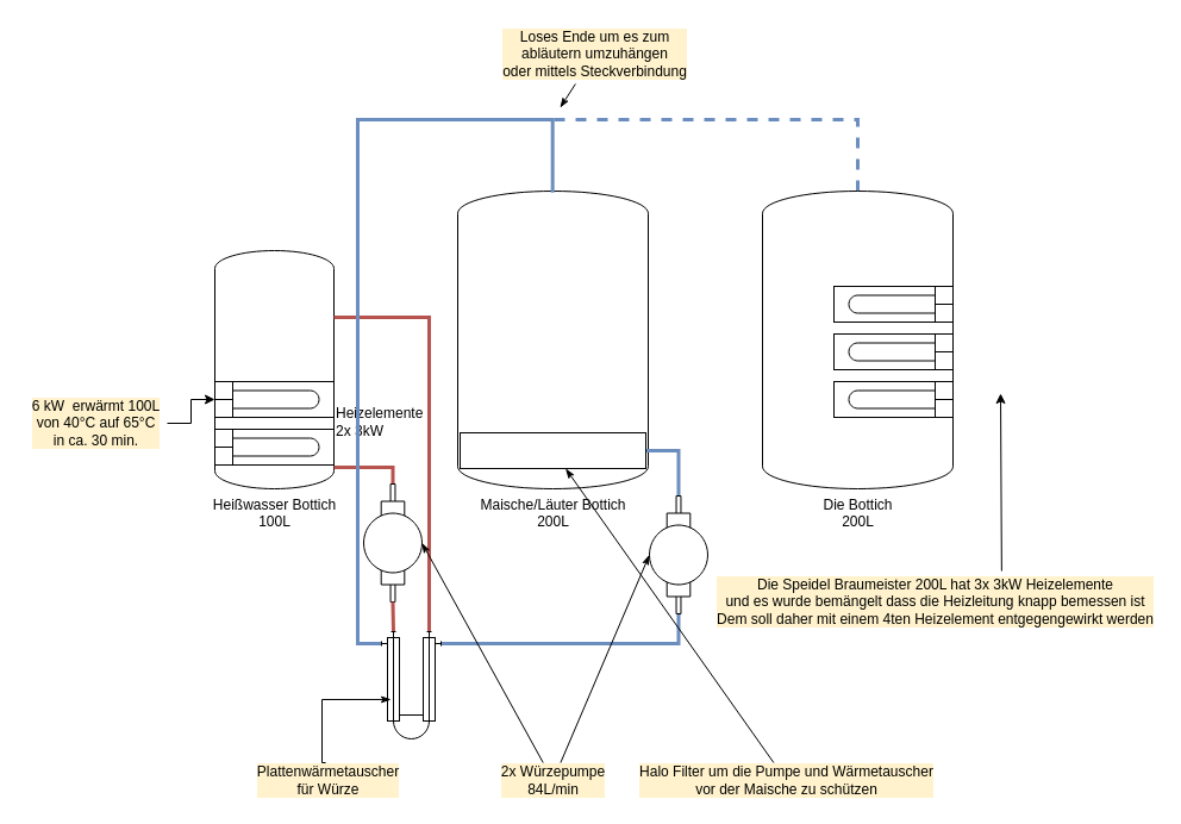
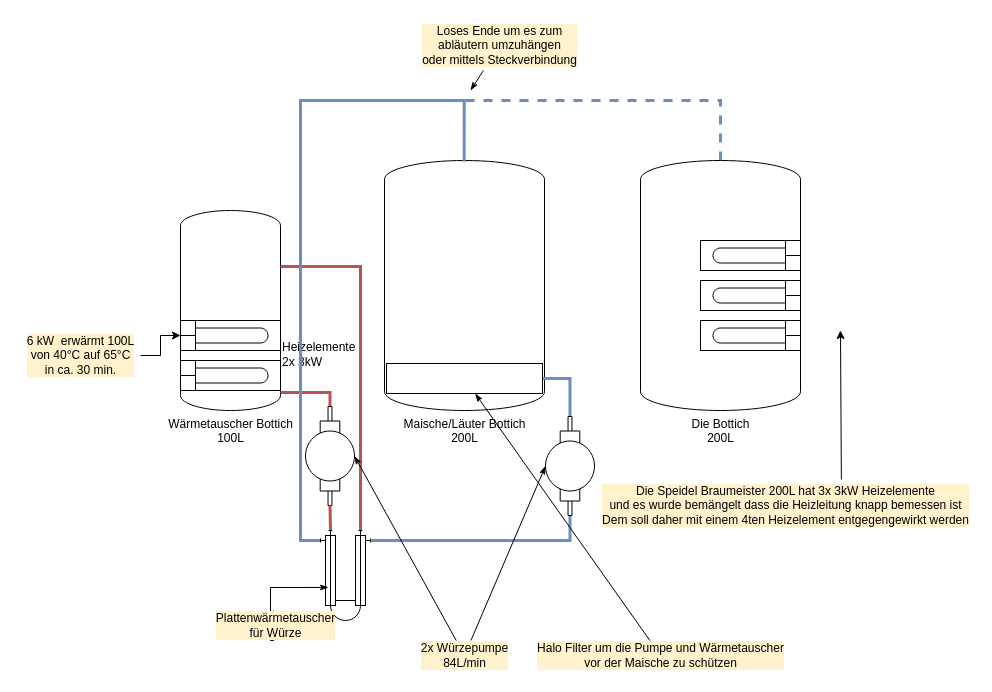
  <mxCell id="0" />
  <mxCell id="1" parent="0" />
- <mxCell id="2" value="&lt;div&gt;Heißwasser Bottich&lt;/div&gt;&lt;div&gt;100L&lt;br&gt;&lt;/div&gt;" style="shape=mxgraph.pid.vessels.pressurized_vessel;html=1;pointerEvents=1;align=center;verticalLabelPosition=bottom;verticalAlign=top;dashed=0;" parent="1" vertex="1"><mxGeometry x="180" y="210" width="100" height="200" as="geometry" /></mxCell>
+ <mxCell id="2" value="&lt;div&gt;Wärmetauscher Bottich&lt;/div&gt;&lt;div&gt;100L&lt;br&gt;&lt;/div&gt;" style="shape=mxgraph.pid.vessels.pressurized_vessel;html=1;pointerEvents=1;align=center;verticalLabelPosition=bottom;verticalAlign=top;dashed=0;" parent="1" vertex="1"><mxGeometry x="180" y="210" width="100" height="200" as="geometry" /></mxCell>
  <mxCell id="3" value="&lt;div&gt;Maische/Läuter Bottich&lt;/div&gt;&lt;div&gt;200L&lt;br&gt;&lt;/div&gt;" style="shape=mxgraph.pid.vessels.pressurized_vessel;html=1;pointerEvents=1;align=center;verticalLabelPosition=bottom;verticalAlign=top;dashed=0;" parent="1" vertex="1"><mxGeometry x="384" y="160" width="160" height="250" as="geometry" /></mxCell>
  <mxCell id="4" style="edgeStyle=orthogonalEdgeStyle;rounded=0;orthogonalLoop=1;jettySize=auto;html=1;endArrow=none;endFill=0;strokeWidth=3;fillColor=#dae8fc;strokeColor=#6c8ebf;dashed=1;" edge="1" parent="1" source="5"><mxGeometry relative="1" as="geometry"><mxPoint x="460" y="100" as="targetPoint" /><Array as="points"><mxPoint x="720" y="100" /></Array></mxGeometry></mxCell>
  <mxCell id="5" value="&lt;div&gt;Die Bottich&lt;/div&gt;&lt;div&gt;200L&lt;br&gt;&lt;/div&gt;" style="shape=mxgraph.pid.vessels.pressurized_vessel;html=1;pointerEvents=1;align=center;verticalLabelPosition=bottom;verticalAlign=top;dashed=0;" parent="1" vertex="1"><mxGeometry x="640" y="160" width="160" height="250" as="geometry" /></mxCell>
  <mxCell id="6" value="" style="shape=mxgraph.pid.heat_exchangers.u_shaped_tubes_heat_exchanger;html=1;pointerEvents=1;align=left;verticalLabelPosition=middle;verticalAlign=middle;dashed=0;labelPosition=right;" parent="1" vertex="1"><mxGeometry x="180" y="360" width="100" height="30" as="geometry" /></mxCell>
  <mxCell id="7" value="&lt;div&gt;Heizelemente&lt;/div&gt;&lt;div&gt;2x 3kW&lt;br&gt;&lt;/div&gt;" style="shape=mxgraph.pid.heat_exchangers.u_shaped_tubes_heat_exchanger;html=1;pointerEvents=1;align=left;verticalLabelPosition=middle;verticalAlign=middle;dashed=0;labelPosition=right;spacingTop=38;" parent="1" vertex="1"><mxGeometry x="180" y="320" width="100" height="30" as="geometry" /></mxCell>
  <mxCell id="8" style="edgeStyle=orthogonalEdgeStyle;rounded=0;orthogonalLoop=1;jettySize=auto;html=1;" parent="1" source="9" target="7" edge="1"><mxGeometry relative="1" as="geometry" /></mxCell>
  <mxCell id="9" value="&lt;div&gt;6 kW&amp;nbsp; erwärmt 100L&lt;/div&gt;&lt;div&gt;von 40°C auf 65°C&lt;/div&gt;&lt;div&gt;in ca. 30 min.&lt;br&gt;&lt;/div&gt;" style="text;html=1;align=center;verticalAlign=middle;resizable=0;points=[];autosize=1;strokeColor=none;labelBackgroundColor=#FFF2CC;" parent="1" vertex="1"><mxGeometry x="20" y="330" width="120" height="50" as="geometry" /></mxCell>
  <mxCell id="10" value="" style="shape=mxgraph.pid.heat_exchangers.u_shaped_tubes_heat_exchanger;html=1;pointerEvents=1;align=left;verticalLabelPosition=middle;verticalAlign=middle;dashed=0;labelPosition=right;flipH=1;" parent="1" vertex="1"><mxGeometry x="700" y="320" width="100" height="30" as="geometry" /></mxCell>
  <mxCell id="11" value="" style="shape=mxgraph.pid.heat_exchangers.u_shaped_tubes_heat_exchanger;html=1;pointerEvents=1;align=left;verticalLabelPosition=middle;verticalAlign=middle;dashed=0;labelPosition=right;flipH=1;" parent="1" vertex="1"><mxGeometry x="700" y="280" width="100" height="30" as="geometry" /></mxCell>
  <mxCell id="12" value="" style="shape=mxgraph.pid.heat_exchangers.u_shaped_tubes_heat_exchanger;html=1;pointerEvents=1;align=left;verticalLabelPosition=middle;verticalAlign=middle;dashed=0;labelPosition=right;flipH=1;" parent="1" vertex="1"><mxGeometry x="700" y="240" width="100" height="30" as="geometry" /></mxCell>
  <mxCell id="13" style="rounded=0;orthogonalLoop=1;jettySize=auto;html=1;exitX=0.651;exitY=-0.02;exitDx=0;exitDy=0;exitPerimeter=0;" parent="1" source="14" edge="1"><mxGeometry relative="1" as="geometry"><mxPoint x="840" y="330" as="targetPoint" /><mxPoint x="840" y="470" as="sourcePoint" /></mxGeometry></mxCell>
  <mxCell id="14" value="&lt;div&gt;Die Speidel Braumeister 200L hat 3x 3kW Heizelemente&lt;/div&gt;&lt;div&gt;und es wurde bemängelt dass die Heizleitung knapp bemessen ist&lt;/div&gt;&lt;div&gt;Dem soll daher mit einem 4ten Heizelement entgegengewirkt werden&lt;br&gt;&lt;/div&gt;" style="text;html=1;align=center;verticalAlign=middle;resizable=0;points=[];autosize=1;strokeColor=none;labelBackgroundColor=#FFF2CC;" parent="1" vertex="1"><mxGeometry x="600" y="480" width="370" height="50" as="geometry" /></mxCell>
  <mxCell id="15" style="edgeStyle=orthogonalEdgeStyle;rounded=0;orthogonalLoop=1;jettySize=auto;html=1;exitX=0;exitY=0.5;exitDx=0;exitDy=0;exitPerimeter=0;endArrow=none;endFill=0;entryX=1;entryY=1.067;entryDx=0;entryDy=0;entryPerimeter=0;fillColor=#f8cecc;strokeColor=#b85450;strokeWidth=3;" parent="1" source="16" target="6" edge="1"><mxGeometry relative="1" as="geometry"><Array as="points"><mxPoint x="330" y="392" /></Array></mxGeometry></mxCell>
  <mxCell id="16" value="" style="shape=mxgraph.pid.pumps.vacuum_pump;html=1;pointerEvents=1;align=center;verticalLabelPosition=bottom;verticalAlign=top;dashed=0;labelBackgroundColor=#FFF2CC;rotation=90;" parent="1" vertex="1"><mxGeometry x="280" y="431" width="99" height="49" as="geometry" /></mxCell>
  <mxCell id="17" style="edgeStyle=orthogonalEdgeStyle;rounded=0;orthogonalLoop=1;jettySize=auto;html=1;exitX=0;exitY=0.2;exitDx=0;exitDy=0;exitPerimeter=0;entryX=1;entryY=0.28;entryDx=0;entryDy=0;entryPerimeter=0;endArrow=none;endFill=0;fillColor=#f8cecc;strokeColor=#b85450;strokeWidth=3;" parent="1" source="21" target="2" edge="1"><mxGeometry relative="1" as="geometry" /></mxCell>
  <mxCell id="18" style="edgeStyle=orthogonalEdgeStyle;rounded=0;orthogonalLoop=1;jettySize=auto;html=1;exitX=0;exitY=0.8;exitDx=0;exitDy=0;exitPerimeter=0;entryX=1;entryY=0.5;entryDx=0;entryDy=0;entryPerimeter=0;endArrow=none;endFill=0;strokeWidth=3;fillColor=#f8cecc;strokeColor=#b85450;" parent="1" source="21" target="16" edge="1"><mxGeometry relative="1" as="geometry" /></mxCell>
  <mxCell id="19" style="edgeStyle=orthogonalEdgeStyle;rounded=0;orthogonalLoop=1;jettySize=auto;html=1;exitX=0.11;exitY=1;exitDx=0;exitDy=0;exitPerimeter=0;endArrow=none;endFill=0;strokeWidth=3;fillColor=#dae8fc;strokeColor=#6c8ebf;entryX=0.498;entryY=0.005;entryDx=0;entryDy=0;entryPerimeter=0;" parent="1" source="21" target="3" edge="1"><mxGeometry relative="1" as="geometry"><mxPoint x="577" y="60" as="targetPoint" /><Array as="points"><mxPoint x="300" y="540" /><mxPoint x="300" y="100" /><mxPoint x="464" y="100" /></Array></mxGeometry></mxCell>
  <mxCell id="20" style="edgeStyle=orthogonalEdgeStyle;rounded=0;orthogonalLoop=1;jettySize=auto;html=1;exitX=0.11;exitY=0;exitDx=0;exitDy=0;exitPerimeter=0;entryX=1;entryY=0.5;entryDx=0;entryDy=0;entryPerimeter=0;endArrow=none;endFill=0;strokeWidth=3;fillColor=#dae8fc;strokeColor=#6c8ebf;" parent="1" source="21" target="23" edge="1"><mxGeometry relative="1" as="geometry" /></mxCell>
  <mxCell id="21" value="" style="shape=mxgraph.pid.heat_exchangers.double_pipe_heat_exchanger;html=1;pointerEvents=1;align=center;verticalLabelPosition=bottom;verticalAlign=top;dashed=0;labelBackgroundColor=#FFF2CC;rotation=90;" parent="1" vertex="1"><mxGeometry x="300" y="550" width="90" height="50" as="geometry" /></mxCell>
  <mxCell id="22" style="edgeStyle=orthogonalEdgeStyle;rounded=0;orthogonalLoop=1;jettySize=auto;html=1;exitX=0;exitY=0.5;exitDx=0;exitDy=0;exitPerimeter=0;entryX=1;entryY=0.5;entryDx=0;entryDy=0;endArrow=none;endFill=0;strokeWidth=3;fillColor=#dae8fc;strokeColor=#6c8ebf;" parent="1" source="23" target="31" edge="1"><mxGeometry relative="1" as="geometry"><Array as="points"><mxPoint x="570" y="378" /></Array></mxGeometry></mxCell>
  <mxCell id="23" value="" style="shape=mxgraph.pid.pumps.vacuum_pump;html=1;pointerEvents=1;align=center;verticalLabelPosition=bottom;verticalAlign=top;dashed=0;labelBackgroundColor=#FFF2CC;rotation=90;" parent="1" vertex="1"><mxGeometry x="520" y="441" width="99" height="49" as="geometry" /></mxCell>
  <mxCell id="24" style="edgeStyle=orthogonalEdgeStyle;rounded=0;orthogonalLoop=1;jettySize=auto;html=1;endArrow=classicThin;endFill=1;strokeWidth=1;exitX=0.485;exitY=0;exitDx=0;exitDy=0;exitPerimeter=0;entryX=0.633;entryY=0.84;entryDx=0;entryDy=0;entryPerimeter=0;" parent="1" source="25" target="21" edge="1"><mxGeometry relative="1" as="geometry"><mxPoint x="460" y="655" as="targetPoint" /><Array as="points"><mxPoint x="270" y="640" /><mxPoint x="270" y="587" /></Array></mxGeometry></mxCell>
- <mxCell id="25" value="&lt;div&gt;Plattenwärmetauscher&lt;/div&gt;&lt;div&gt;für Würze&lt;br&gt;&lt;/div&gt;" style="text;html=1;align=center;verticalAlign=middle;resizable=0;points=[];autosize=1;strokeColor=none;labelBackgroundColor=#FFF2CC;" parent="1" vertex="1"><mxGeometry x="210" y="640" width="130" height="30" as="geometry" /></mxCell>
+ <mxCell id="25" value="&lt;div&gt;Plattenwärmetauscher&lt;/div&gt;&lt;div&gt;für Würze&lt;br&gt;&lt;/div&gt;" style="text;html=1;align=center;verticalAlign=middle;resizable=0;points=[];autosize=1;strokeColor=none;labelBackgroundColor=#FFF2CC;" parent="1" vertex="1"><mxGeometry x="210" y="610" width="130" height="30" as="geometry" /></mxCell>
  <mxCell id="26" style="rounded=0;orthogonalLoop=1;jettySize=auto;html=1;entryX=0.5;entryY=0;entryDx=0;entryDy=0;entryPerimeter=0;endArrow=classicThin;endFill=1;strokeWidth=1;" parent="1" source="28" target="16" edge="1"><mxGeometry relative="1" as="geometry" /></mxCell>
  <mxCell id="27" style="edgeStyle=none;rounded=0;orthogonalLoop=1;jettySize=auto;html=1;entryX=0.5;entryY=1;entryDx=0;entryDy=0;entryPerimeter=0;endArrow=classicThin;endFill=1;strokeWidth=1;" parent="1" source="28" target="23" edge="1"><mxGeometry relative="1" as="geometry" /></mxCell>
  <mxCell id="28" value="&lt;div&gt;2x Würzepumpe&lt;/div&gt;&lt;div&gt;84L/min&lt;/div&gt;" style="text;html=1;align=center;verticalAlign=middle;resizable=0;points=[];autosize=1;strokeColor=none;labelBackgroundColor=#FFF2CC;" parent="1" vertex="1"><mxGeometry x="414" y="640" width="100" height="30" as="geometry" /></mxCell>
  <mxCell id="29" style="edgeStyle=none;rounded=0;orthogonalLoop=1;jettySize=auto;html=1;endArrow=classicThin;endFill=1;strokeWidth=1;" parent="1" source="30" edge="1"><mxGeometry relative="1" as="geometry"><mxPoint x="470" y="90" as="targetPoint" /></mxGeometry></mxCell>
  <mxCell id="30" value="&lt;div&gt;Loses Ende um es zum &lt;br&gt;&lt;/div&gt;&lt;div&gt;abläutern umzuhängen&lt;/div&gt;&lt;div&gt;oder mittels Steckverbindung&lt;br&gt;&lt;/div&gt;" style="text;html=1;align=center;verticalAlign=middle;resizable=0;points=[];autosize=1;strokeColor=none;labelBackgroundColor=#FFF2CC;" parent="1" vertex="1"><mxGeometry x="414" y="20" width="170" height="50" as="geometry" /></mxCell>
  <mxCell id="31" value="" style="whiteSpace=wrap;html=1;labelBackgroundColor=#FFF2CC;" parent="1" vertex="1"><mxGeometry x="386" y="363" width="156" height="30" as="geometry" /></mxCell>
  <mxCell id="32" style="edgeStyle=none;rounded=0;orthogonalLoop=1;jettySize=auto;html=1;endArrow=classicThin;endFill=1;strokeWidth=1;" parent="1" source="33" target="31" edge="1"><mxGeometry relative="1" as="geometry" /></mxCell>
  <mxCell id="33" value="&lt;div&gt;Halo Filter um die Pumpe und Wärmetauscher&lt;/div&gt;&lt;div&gt;vor der Maische zu schützen&lt;/div&gt;" style="text;html=1;align=center;verticalAlign=middle;resizable=0;points=[];autosize=1;strokeColor=none;labelBackgroundColor=#FFF2CC;" parent="1" vertex="1"><mxGeometry x="530" y="640" width="260" height="30" as="geometry" /></mxCell>
  <mxCell id="34" value="" style="endArrow=none;html=1;strokeWidth=3;" edge="1" parent="1" source="3"><mxGeometry width="50" height="50" relative="1" as="geometry"><mxPoint x="494" y="260" as="sourcePoint" /><mxPoint x="544" y="210" as="targetPoint" /></mxGeometry></mxCell>
